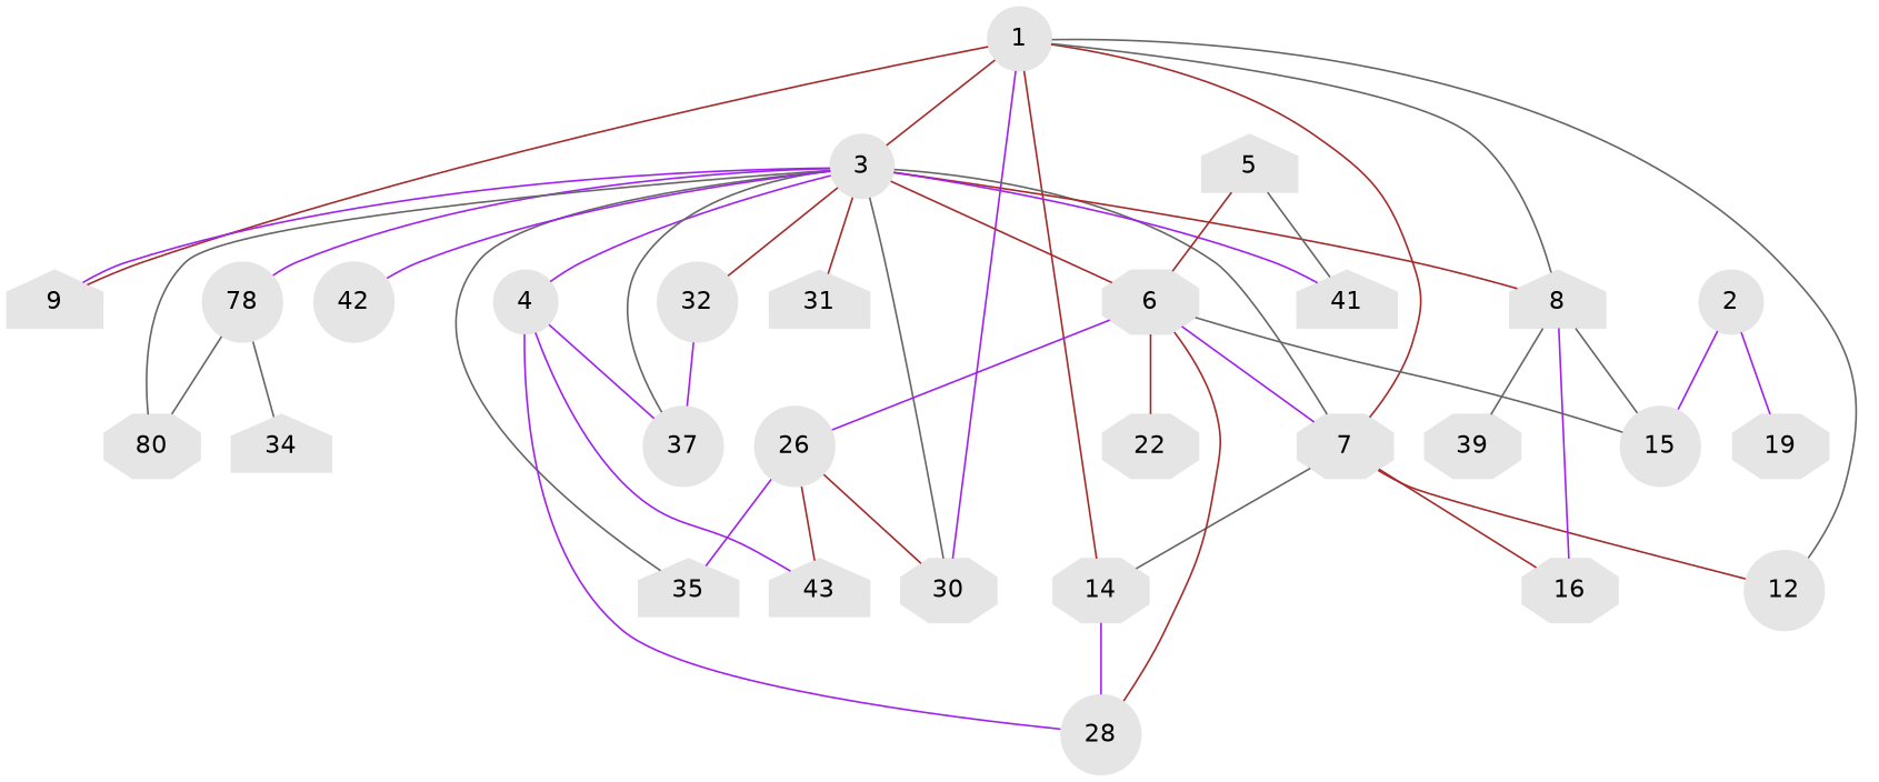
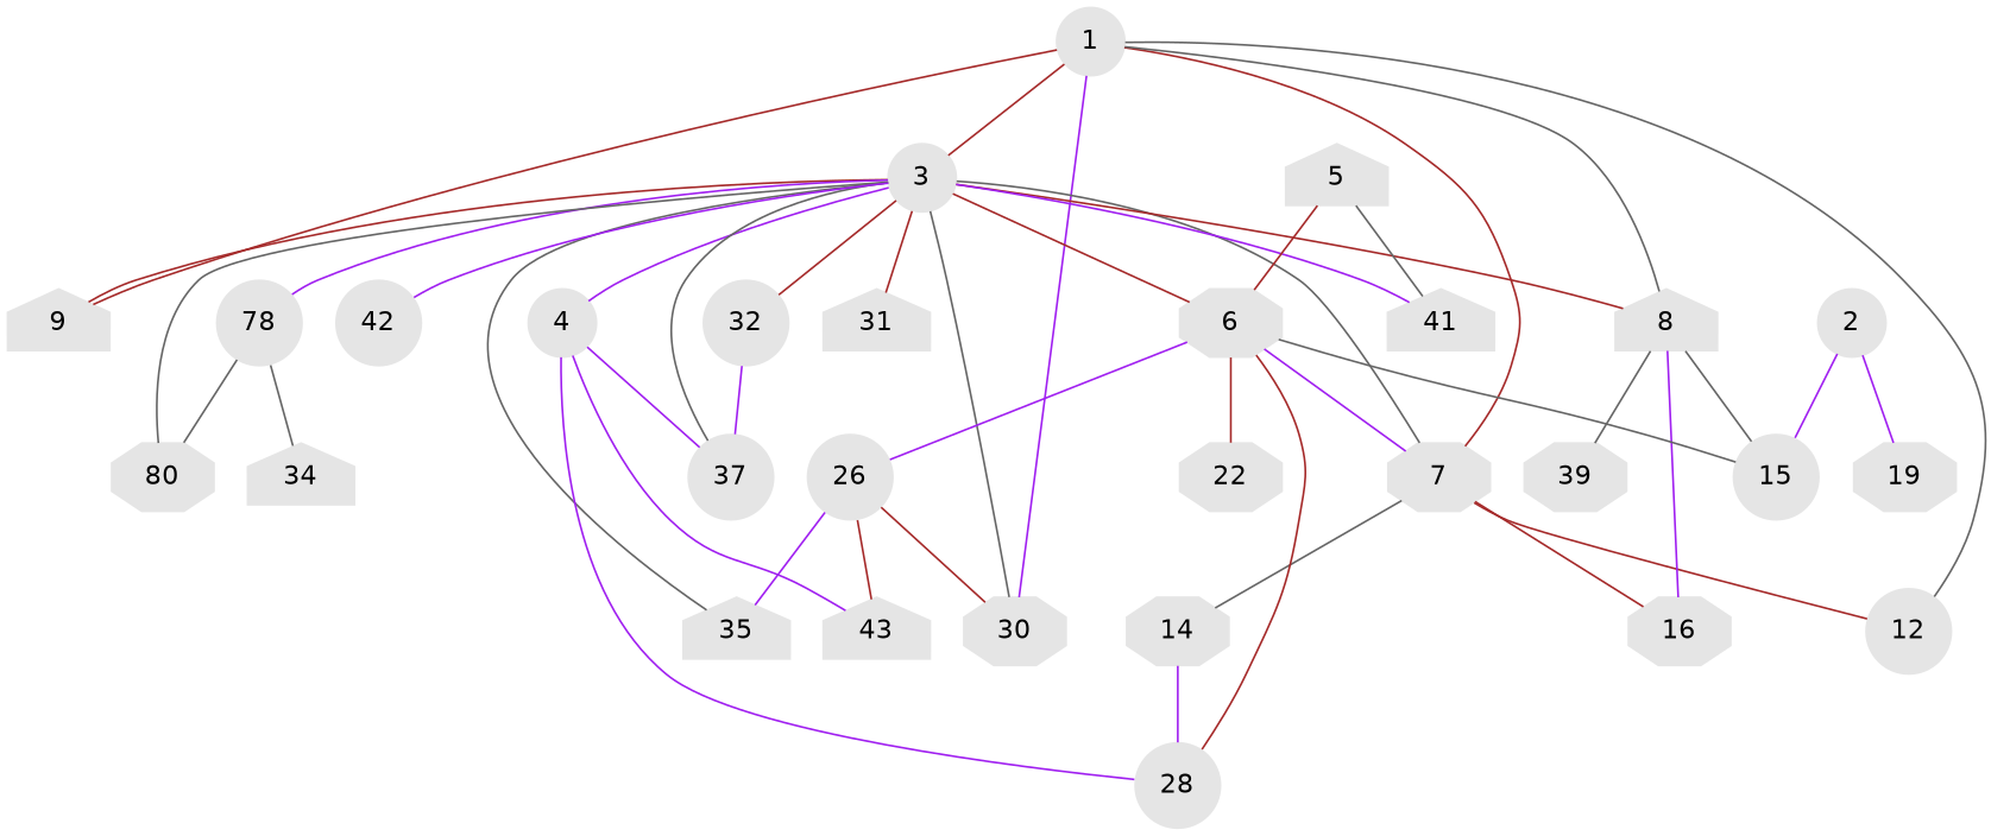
  graph {
    fontname="DejaVu Sans"
    node [color=gray90 fontname="DejaVu Sans" shape=circle style=filled]
    edge [color=purple fontname="DejaVu Sans" weight=1.0]
    1
    3
    7 [shape=octagon]
    8 [shape=house]
    9 [shape=house]
    14 [shape=octagon]
    30 [shape=octagon]
    12
    4
    6 [shape=octagon]
    n11 [label=78]
    31 [shape=house]
    32
    35 [shape=house]
    37
    n16 [label=80 shape=octagon]
    41 [shape=house]
    42
    16 [shape=octagon]
    15
    39 [shape=octagon]
    n22 [label=28]
    2
    19 [shape=octagon]
    43 [shape=house]
    22 [shape=octagon]
    26
    34 [shape=house]
    5 [shape=house]
    1 -- 3 [color=brown weight=5.0]
    1 -- 7 [color=brown weight=4.0]
    1 -- 8 [color=gray40]
    1 -- 9 [color=brown]
-   1 -- 14 [color=brown]
    1 -- 30
    1 -- 12 [color=gray40]
    3 -- 7 [color=gray40]
    3 -- 8 [color=brown weight=3.0]
-   3 -- 9
+   3 -- 9 [color=brown]
    3 -- 30 [color=gray40]
    3 -- 4 [weight=2.0]
    3 -- 6 [color=brown weight=2.0]
    3 -- n11
    3 -- 31 [color=brown weight=3.0]
    3 -- 32 [color=brown]
    3 -- 35 [color=gray40]
    3 -- 37 [color=gray40]
    3 -- n16 [color=gray40 weight=2.0]
    3 -- 41
    3 -- 42
    7 -- 14 [color=gray40]
    7 -- 12 [color=brown]
    7 -- 16 [color=brown weight=2.0]
    8 -- 16 [weight=3.0]
    8 -- 15 [color=gray40 weight=2.0]
    8 -- 39 [color=gray40]
    14 -- n22
    4 -- 37
    4 -- n22
    4 -- 43
    6 -- 7
    6 -- 15 [color=gray40]
    6 -- n22 [color=brown]
    6 -- 22 [color=brown weight=2.0]
    6 -- 26
    n11 -- n16 [color=gray40]
    n11 -- 34 [color=gray40]
    32 -- 37 [weight=2.0]
    2 -- 15
    2 -- 19
    26 -- 30 [color=brown]
    26 -- 35 [weight=4.0]
    26 -- 43 [color=brown]
    5 -- 6 [color=brown]
    5 -- 41 [color=gray40]
  }
